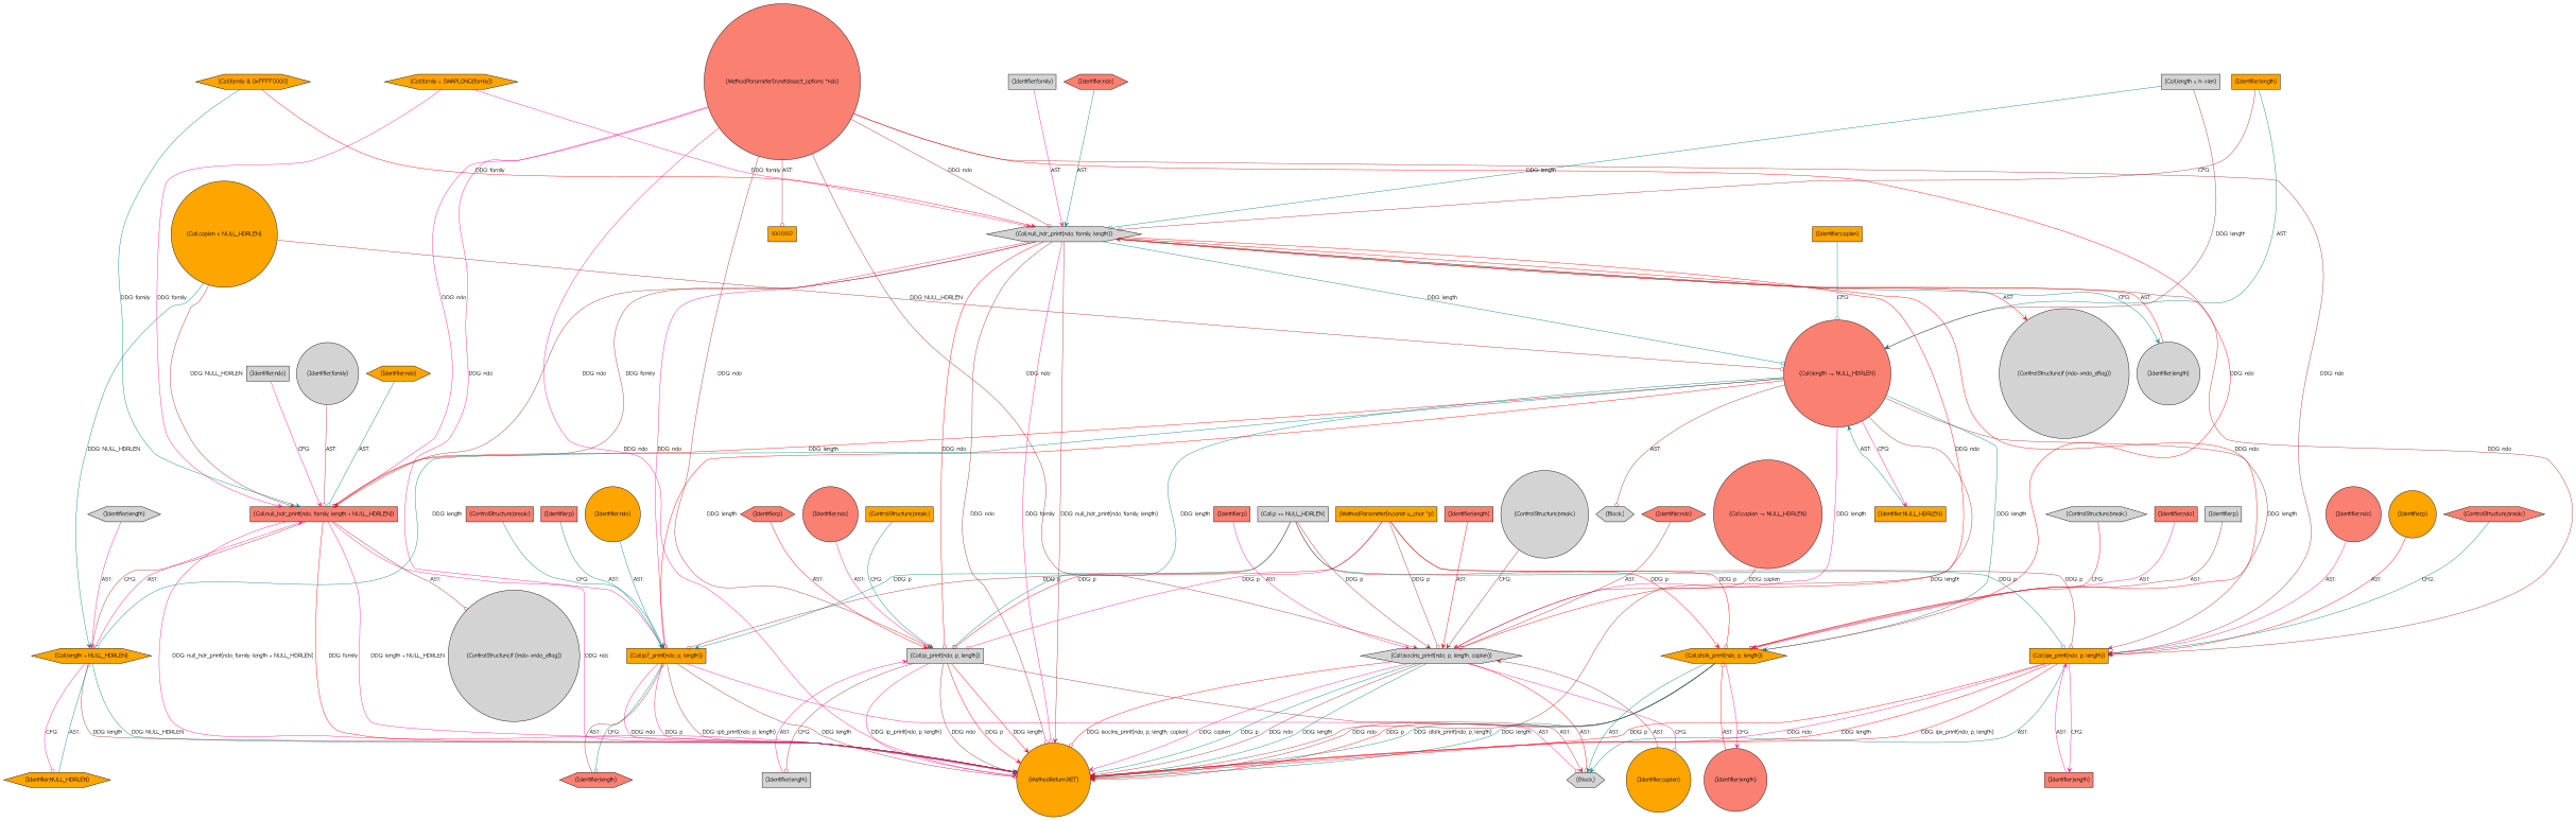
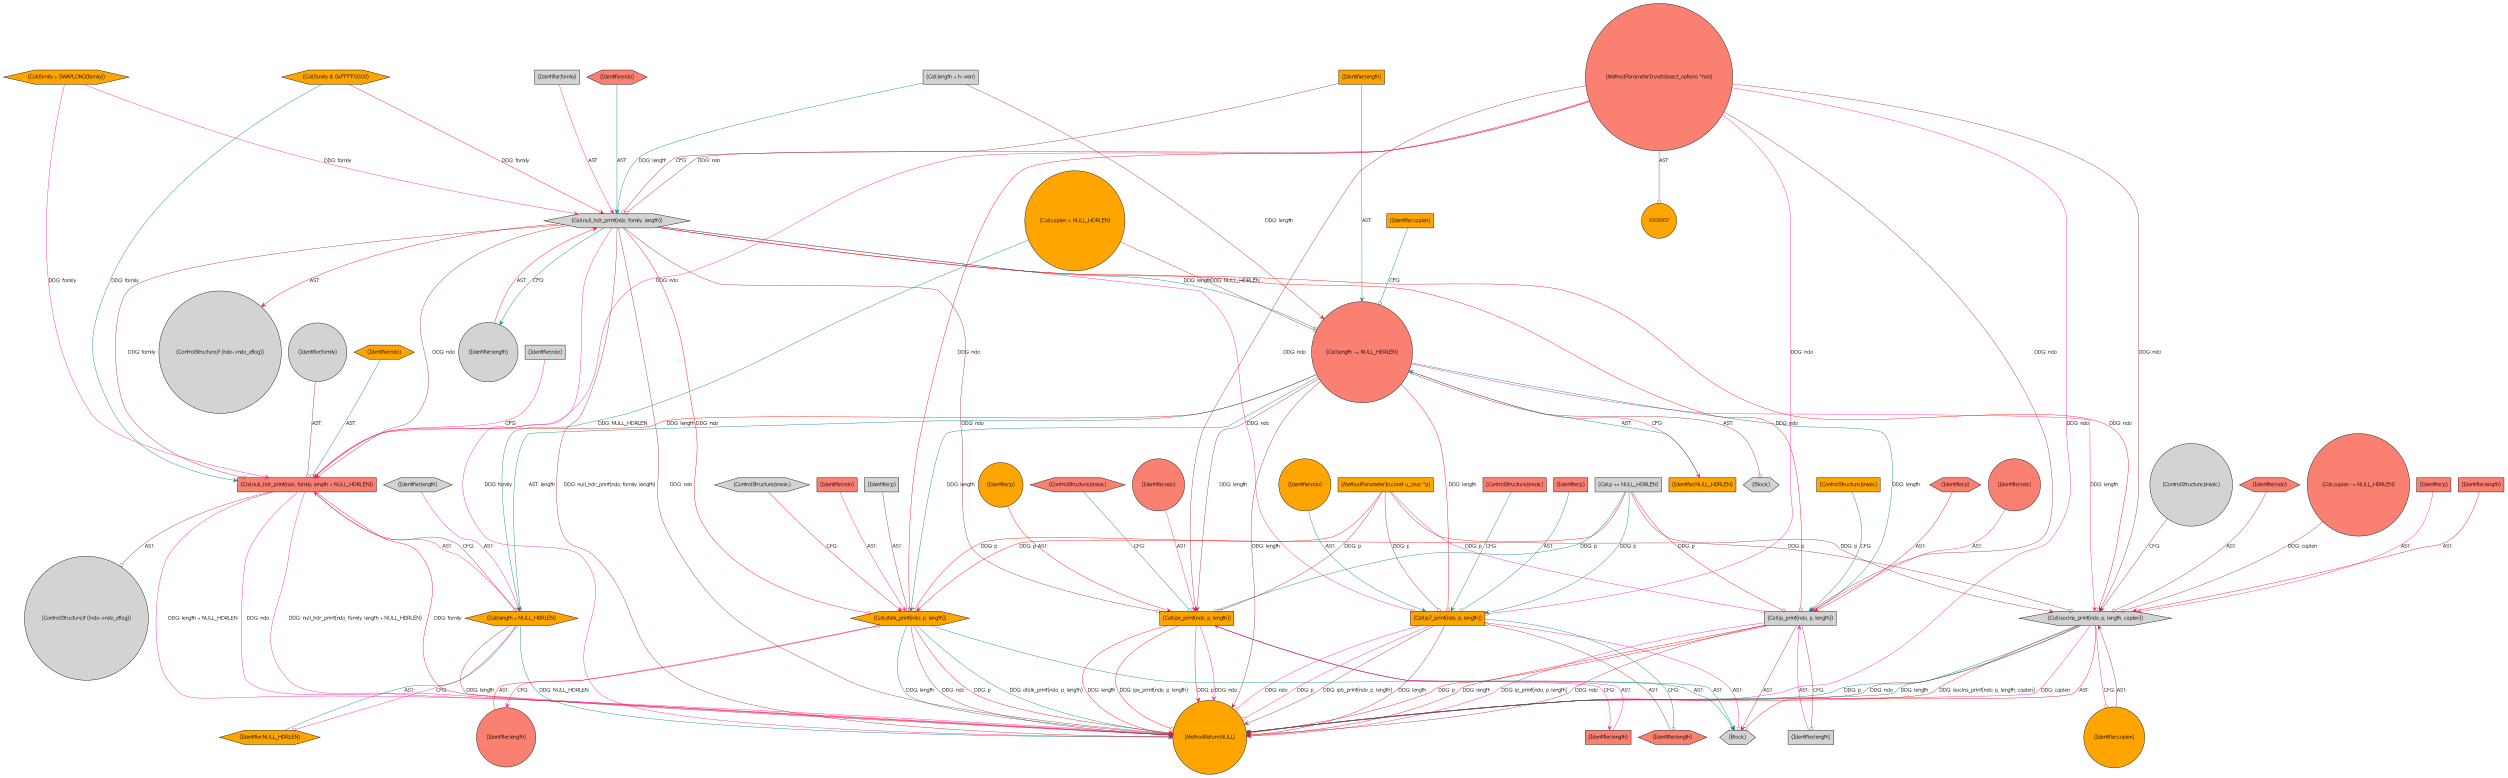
  digraph {
    fontname="Comic Neue"
    node [fillcolor=orange fontname="Comic Neue" shape=box style=filled]
    edge [arrowhead=vee color=brown fontname="Comic Neue"]
    n1 [fillcolor=salmon label="(MethodParameterIn,netdissect_options *ndo)" shape=circle]
    n2 [fillcolor=lightgrey label="(Call,null_hdr_print(ndo, family, length))" shape=hexagon]
    n3 [fillcolor=lightgrey label="(Call,ip_print(ndo, p, length))"]
    n4 [label="(Call,ip7_print(ndo, p, length))"]
    n5 [fillcolor=lightgrey label="(Call,isoclns_print(ndo, p, length, caplen))" shape=hexagon]
    n6 [label="(Call,atalk_print(ndo, p, length))" shape=hexagon]
    n7 [label="(Call,ipx_print(ndo, p, length))"]
    n8 [fillcolor=salmon label="(Call,null_hdr_print(ndo, family, length + NULL_HDRLEN))"]
-   n9 [label="(MethodReturn,RET)" shape=circle]
-   1000102
+   n9 [label="(MethodReturn,NULL)" shape=circle]
+   1000102 [shape=circle]
    n11 [fillcolor=salmon label="(Call,length -= NULL_HDRLEN)" shape=circle]
    n12 [fillcolor=lightgrey label="(ControlStructure,if (ndo->ndo_eflag))" shape=circle]
    n13 [fillcolor=lightgrey label="(Identifier,length)" shape=circle]
    n14 [fillcolor=lightgrey label="(Block,)" shape=hexagon]
    n15 [fillcolor=lightgrey label="(Identifier,length)"]
    n16 [fillcolor=salmon label="(Identifier,length)" shape=hexagon]
    n17 [label="(Identifier,caplen)" shape=circle]
    n18 [fillcolor=salmon label="(Identifier,length)" shape=circle]
    n19 [fillcolor=salmon label="(Identifier,length)"]
    n20 [label="(Call,length + NULL_HDRLEN)" shape=hexagon]
    n21 [fillcolor=lightgrey label="(ControlStructure,if (!ndo->ndo_eflag))" shape=circle]
    n22 [fillcolor=lightgrey label="(Block,)" shape=hexagon]
    n23 [label="(Identifier,NULL_HDRLEN)"]
    n24 [label="(Identifier,NULL_HDRLEN)" shape=hexagon]
    n25 [fillcolor=lightgrey label="(Call,length = h->len)"]
    n26 [fillcolor=salmon label="(Identifier,length)"]
    n27 [fillcolor=salmon label="(ControlStructure,break;)"]
    n28 [fillcolor=lightgrey label="(Identifier,ndo)"]
    n29 [fillcolor=salmon label="(Identifier,p)"]
    n30 [label="(Identifier,caplen)"]
    n31 [fillcolor=lightgrey label="(Identifier,family)"]
    n32 [fillcolor=lightgrey label="(ControlStructure,break;)" shape=hexagon]
    n33 [fillcolor=salmon label="(Identifier,ndo)"]
    n34 [fillcolor=lightgrey label="(Identifier,family)" shape=circle]
    n35 [fillcolor=salmon label="(Identifier,p)" shape=hexagon]
    n36 [fillcolor=salmon label="(Identifier,ndo)" shape=circle]
    n37 [fillcolor=lightgrey label="(ControlStructure,break;)" shape=circle]
    n38 [label="(Call,family = SWAPLONG(family))" shape=hexagon]
    n39 [fillcolor=salmon label="(Identifier,ndo)" shape=hexagon]
    n40 [label="(ControlStructure,break;)"]
    n41 [fillcolor=salmon label="(Identifier,ndo)" shape=hexagon]
    n42 [label="(Identifier,ndo)" shape=hexagon]
    n43 [fillcolor=salmon label="(Identifier,ndo)" shape=circle]
    n44 [fillcolor=lightgrey label="(Call,p += NULL_HDRLEN)"]
    n45 [fillcolor=lightgrey label="(Identifier,p)"]
    n46 [fillcolor=lightgrey label="(Identifier,length)" shape=hexagon]
    n47 [label="(Identifier,ndo)" shape=circle]
    n48 [label="(Identifier,p)" shape=circle]
    n49 [fillcolor=salmon label="(ControlStructure,break;)" shape=hexagon]
    n50 [label="(Identifier,length)"]
    n51 [label="(Call,family & 0xFFFF0000)" shape=hexagon]
    n52 [fillcolor=salmon label="(Call,caplen -= NULL_HDRLEN)" shape=circle]
    n53 [label="(MethodParameterIn,const u_char *p)"]
    n54 [label="(Call,caplen < NULL_HDRLEN)" shape=circle]
    n55 [fillcolor=salmon label="(Identifier,p)"]
    n1 -> n2 [arrowhead=odot label="DDG: ndo"]
    n1 -> n3 [label="DDG: ndo"]
    n1 -> n4 [arrowhead=odot color=deeppink label="DDG: ndo"]
    n1 -> n5 [label="DDG: ndo"]
    n1 -> n6 [arrowhead=odot color=red label="DDG: ndo"]
    n1 -> n7 [label="DDG: ndo"]
    n1 -> n8 [arrowhead=odot color=deeppink label="DDG: ndo"]
    n1 -> n9 [arrowhead=odot color=deeppink label="DDG: ndo"]
    n1 -> 1000102 [arrowhead=odot label="AST: "]
    n2 -> n3 [arrowhead=odot color=red label="DDG: ndo"]
    n2 -> n4 [arrowhead=odot color=deeppink label="DDG: ndo"]
    n2 -> n5 [arrowhead=odot color=red label="DDG: ndo"]
    n2 -> n6 [arrowhead=odot color=red label="DDG: ndo"]
    n2 -> n7 [arrowhead=odot label="DDG: ndo"]
    n2 -> n8 [label="DDG: ndo"]
    n2 -> n8 [arrowhead=odot label="DDG: family"]
    n2 -> n9 [arrowhead=odot label="DDG: ndo"]
    n2 -> n9 [arrowhead=odot color=deeppink label="DDG: family"]
    n2 -> n9 [label="DDG: null_hdr_print(ndo, family, length)"]
    n2 -> n11 [arrowhead=odot color=teal label="DDG: length"]
    n2 -> n12 [color=red label="AST: "]
    n2 -> n13 [color=teal label="CFG: "]
    n3 -> n9 [color=deeppink label="DDG: ip_print(ndo, p, length)"]
    n3 -> n9 [label="DDG: ndo"]
    n3 -> n9 [color=red label="DDG: p"]
    n3 -> n9 [color=red label="DDG: length"]
    n3 -> n14 [label="AST: "]
    n3 -> n15 [arrowhead=odot label="CFG: "]
    n4 -> n9 [arrowhead=odot color=deeppink label="DDG: ndo"]
    n4 -> n9 [arrowhead=odot color=deeppink label="DDG: p"]
    n4 -> n9 [label="DDG: ip6_print(ndo, p, length)"]
    n4 -> n9 [arrowhead=odot label="DDG: length"]
    n4 -> n14 [arrowhead=odot color=deeppink label="AST: "]
    n4 -> n16 [arrowhead=odot color=teal label="CFG: "]
    n5 -> n9 [arrowhead=odot color=red label="DDG: isoclns_print(ndo, p, length, caplen)"]
    n5 -> n9 [color=deeppink label="DDG: caplen"]
    n5 -> n9 [arrowhead=odot color=teal label="DDG: p"]
    n5 -> n9 [label="DDG: ndo"]
    n5 -> n9 [color=teal label="DDG: length"]
    n5 -> n14 [arrowhead=odot color=red label="AST: "]
    n5 -> n17 [arrowhead=odot color=deeppink label="CFG: "]
    n6 -> n9 [label="DDG: ndo"]
    n6 -> n9 [color=red label="DDG: p"]
    n6 -> n9 [arrowhead=odot color=teal label="DDG: atalk_print(ndo, p, length)"]
    n6 -> n9 [color=teal label="DDG: length"]
    n6 -> n14 [color=teal label="AST: "]
    n6 -> n18 [color=deeppink label="CFG: "]
    n7 -> n9 [arrowhead=odot color=red label="DDG: ipx_print(ndo, p, length)"]
    n7 -> n9 [color=red label="DDG: p"]
    n7 -> n9 [color=deeppink label="DDG: ndo"]
    n7 -> n9 [color=red label="DDG: length"]
    n7 -> n14 [color=teal label="AST: "]
    n7 -> n19 [color=deeppink label="CFG: "]
    n8 -> n9 [arrowhead=odot color=deeppink label="DDG: null_hdr_print(ndo, family, length + NULL_HDRLEN)"]
    n8 -> n9 [arrowhead=odot color=red label="DDG: family"]
    n8 -> n9 [arrowhead=odot color=deeppink label="DDG: length + NULL_HDRLEN"]
    n8 -> n9 [arrowhead=odot color=deeppink label="DDG: ndo"]
    n8 -> n20 [arrowhead=odot label="CFG: "]
    n8 -> n21 [arrowhead=odot label="AST: "]
    n11 -> n3 [arrowhead=odot color=teal label="DDG: length"]
    n11 -> n4 [arrowhead=odot color=red label="DDG: length"]
    n11 -> n5 [color=deeppink label="DDG: length"]
    n11 -> n6 [color=teal label="DDG: length"]
    n11 -> n7 [label="DDG: length"]
    n11 -> n8 [arrowhead=odot color=red label="DDG: length"]
    n11 -> n9 [label="DDG: length"]
-   n11 -> n20 [arrowhead=odot color=teal label="DDG: length"]
+   n11 -> n20 [arrowhead=odot color=teal label="AST: length"]
    n11 -> n22 [arrowhead=odot label="AST: "]
    n11 -> n23 [color=deeppink label="CFG: "]
    n13 -> n2 [color=red label="AST: "]
    n15 -> n3 [color=deeppink label="AST: "]
    n16 -> n4 [arrowhead=odot label="AST: "]
    n17 -> n5 [label="AST: "]
    n18 -> n6 [arrowhead=odot color=red label="AST: "]
    n19 -> n7 [color=deeppink label="AST: "]
    n20 -> n8 [color=deeppink label="AST: "]
    n20 -> n9 [color=teal label="DDG: NULL_HDRLEN"]
    n20 -> n9 [arrowhead=odot label="DDG: length"]
    n20 -> n24 [arrowhead=odot color=deeppink label="CFG: "]
    n23 -> n11 [color=teal label="AST: "]
    n24 -> n20 [arrowhead=odot color=teal label="AST: "]
    n25 -> n2 [arrowhead=odot color=teal label="DDG: length"]
    n25 -> n11 [label="DDG: length"]
    n26 -> n5 [color=red label="AST: "]
    n27 -> n4 [color=teal label="CFG: "]
    n28 -> n8 [color=deeppink label="CFG: "]
    n29 -> n4 [arrowhead=odot color=teal label="AST: "]
    n30 -> n11 [arrowhead=odot color=teal label="CFG: "]
    n31 -> n2 [color=deeppink label="AST: "]
    n32 -> n6 [color=red label="CFG: "]
    n33 -> n6 [color=deeppink label="AST: "]
    n34 -> n8 [arrowhead=odot label="AST: "]
    n35 -> n3 [color=red label="AST: "]
    n36 -> n3 [color=deeppink label="AST: "]
    n37 -> n5 [label="CFG: "]
    n38 -> n2 [color=deeppink label="DDG: family"]
    n38 -> n8 [color=deeppink label="DDG: family"]
    n39 -> n2 [color=teal label="AST: "]
    n40 -> n3 [color=teal label="CFG: "]
    n41 -> n5 [arrowhead=odot label="AST: "]
    n42 -> n8 [arrowhead=odot color=teal label="AST: "]
    n43 -> n7 [color=deeppink label="AST: "]
    n44 -> n3 [arrowhead=odot color=red label="DDG: p"]
    n44 -> n4 [color=teal label="DDG: p"]
    n44 -> n5 [label="DDG: p"]
    n44 -> n6 [color=red label="DDG: p"]
    n44 -> n7 [arrowhead=odot color=teal label="DDG: p"]
    n45 -> n6 [arrowhead=odot label="AST: "]
    n46 -> n20 [color=deeppink label="AST: "]
    n47 -> n4 [color=teal label="AST: "]
    n48 -> n7 [color=red label="AST: "]
    n49 -> n7 [arrowhead=odot color=teal label="CFG: "]
    n50 -> n2 [arrowhead=odot label="CFG: "]
    n50 -> n11 [color=teal label="AST: "]
    n51 -> n2 [color=red label="DDG: family"]
    n51 -> n8 [color=teal label="DDG: family"]
    n52 -> n5 [arrowhead=odot label="DDG: caplen"]
    n53 -> n3 [arrowhead=odot color=deeppink label="DDG: p"]
    n53 -> n4 [arrowhead=odot label="DDG: p"]
    n53 -> n5 [arrowhead=odot label="DDG: p"]
    n53 -> n6 [arrowhead=odot color=red label="DDG: p"]
    n53 -> n7 [arrowhead=odot label="DDG: p"]
-   n54 -> n8 [label="DDG: NULL_HDRLEN"]
    n54 -> n11 [arrowhead=odot label="DDG: NULL_HDRLEN"]
    n54 -> n20 [color=teal label="DDG: NULL_HDRLEN"]
    n55 -> n5 [color=deeppink label="AST: "]
  }
